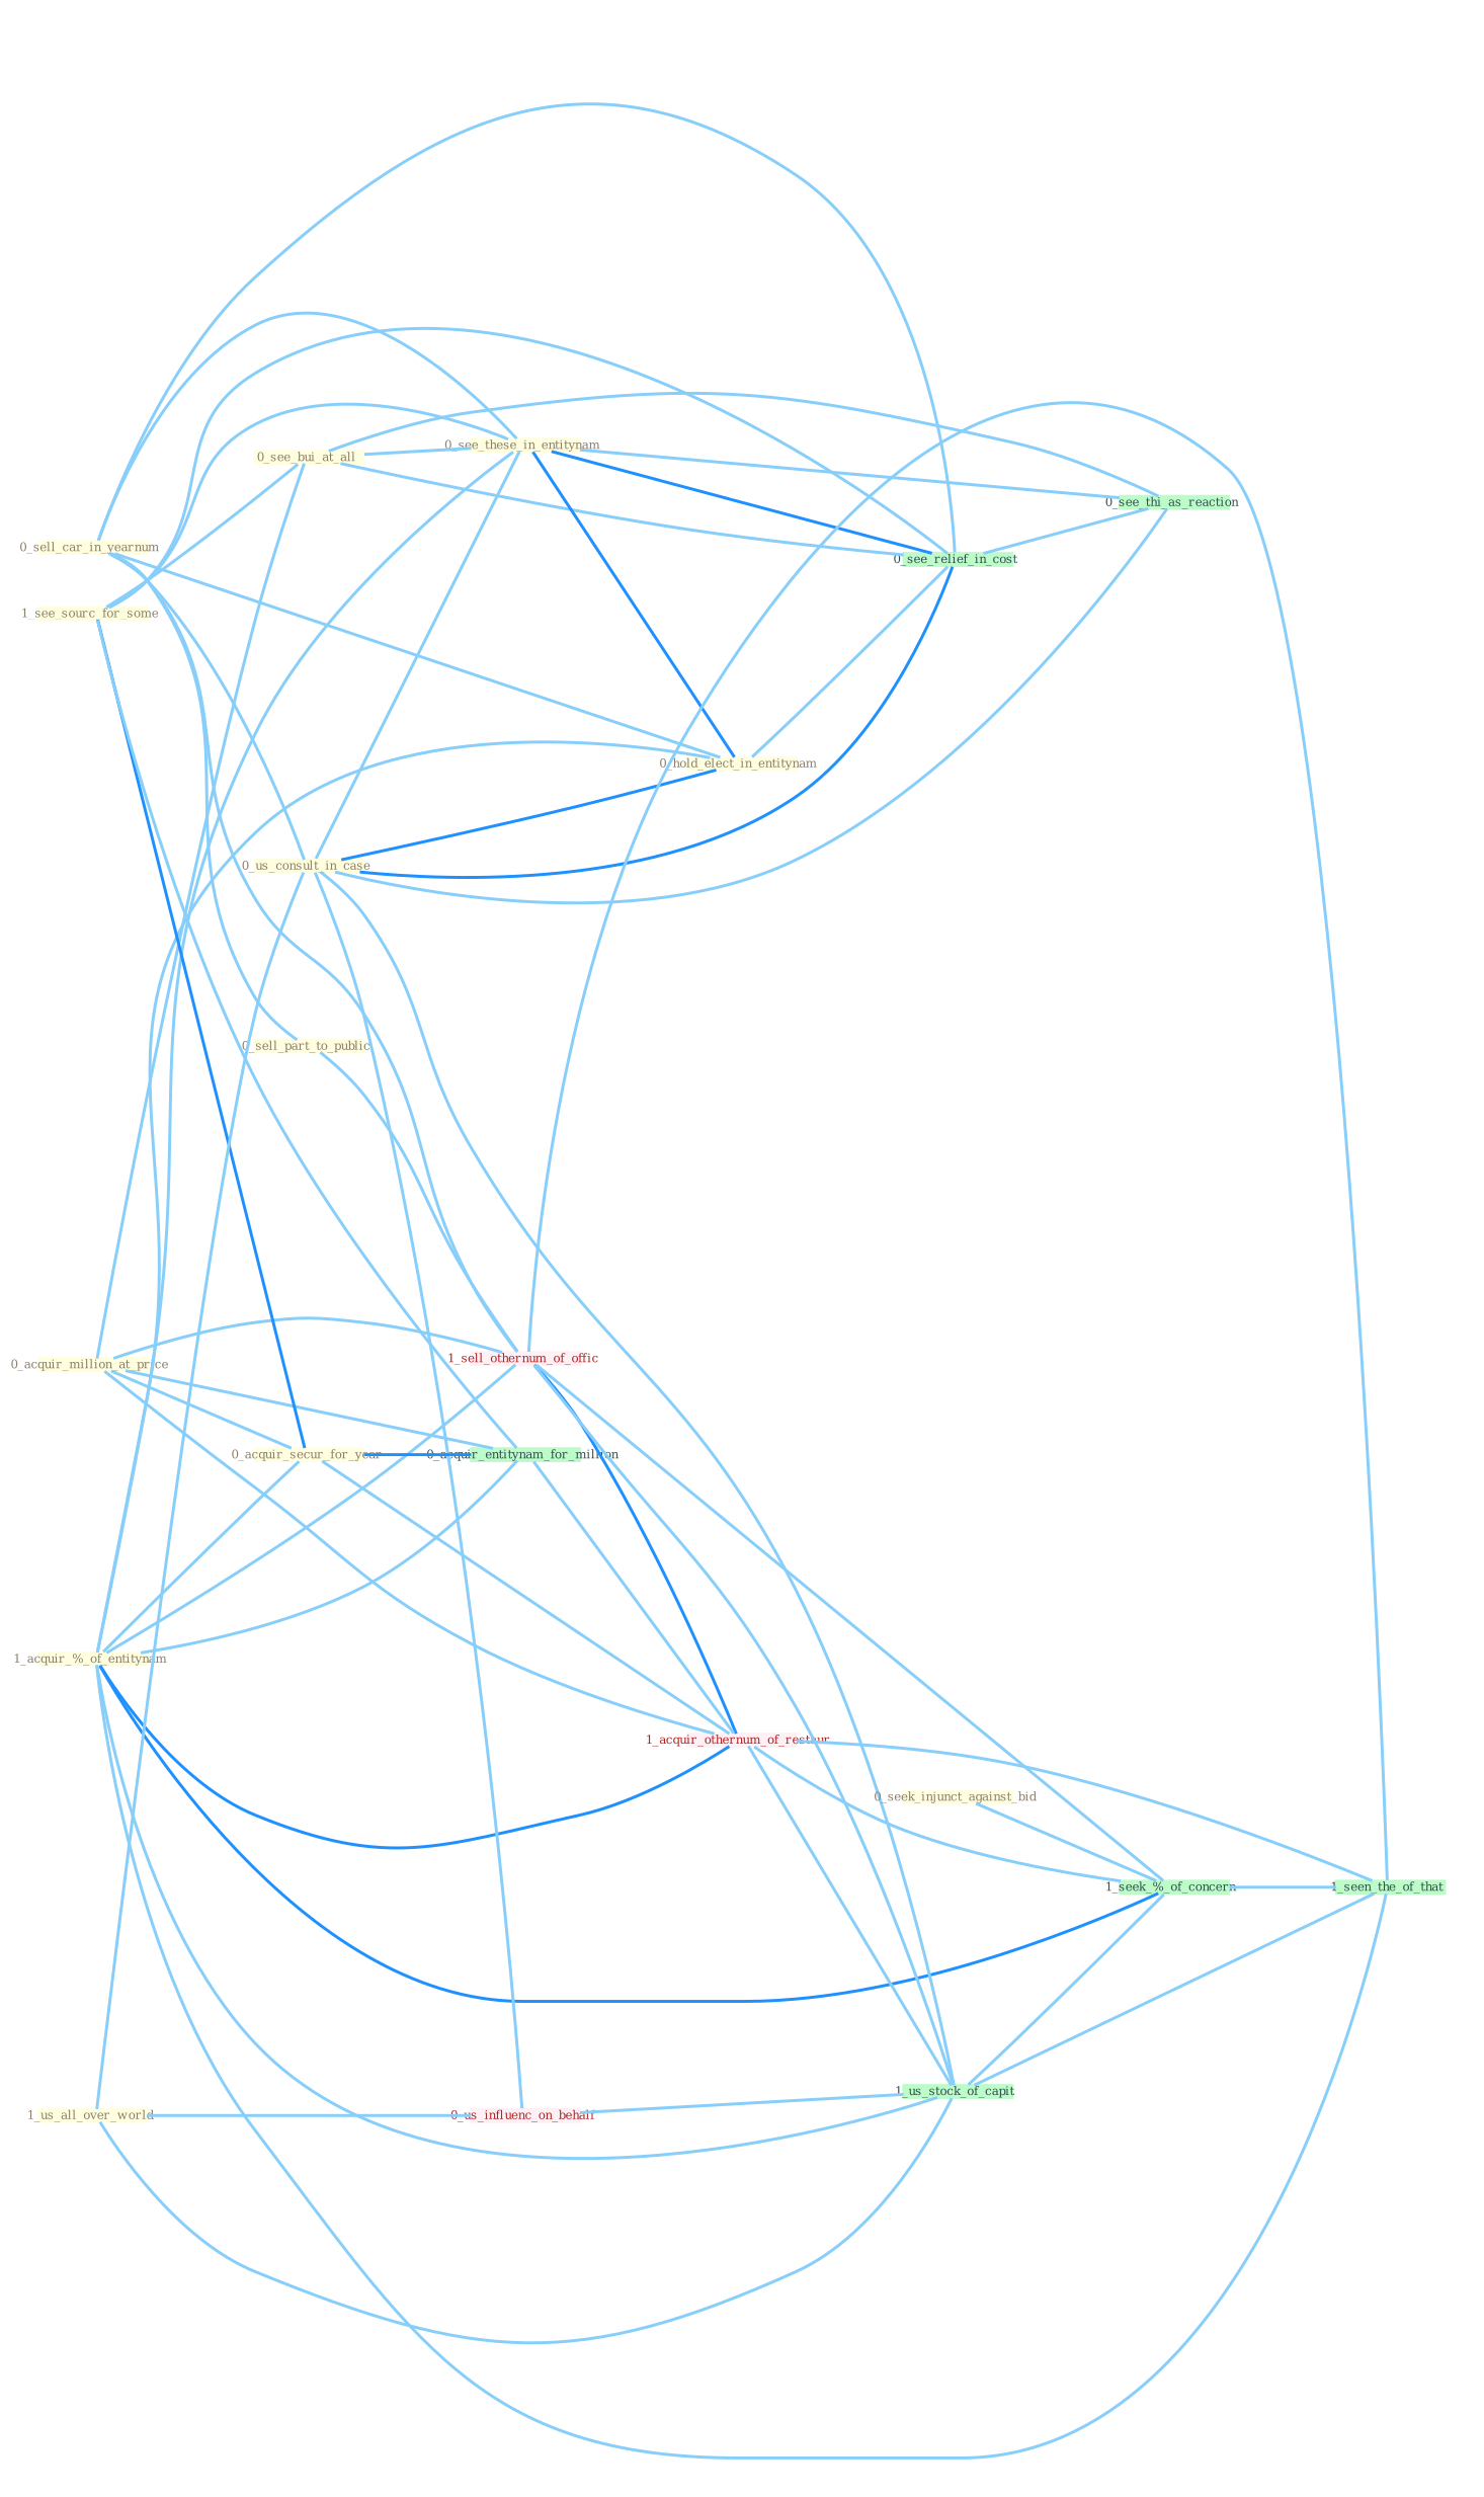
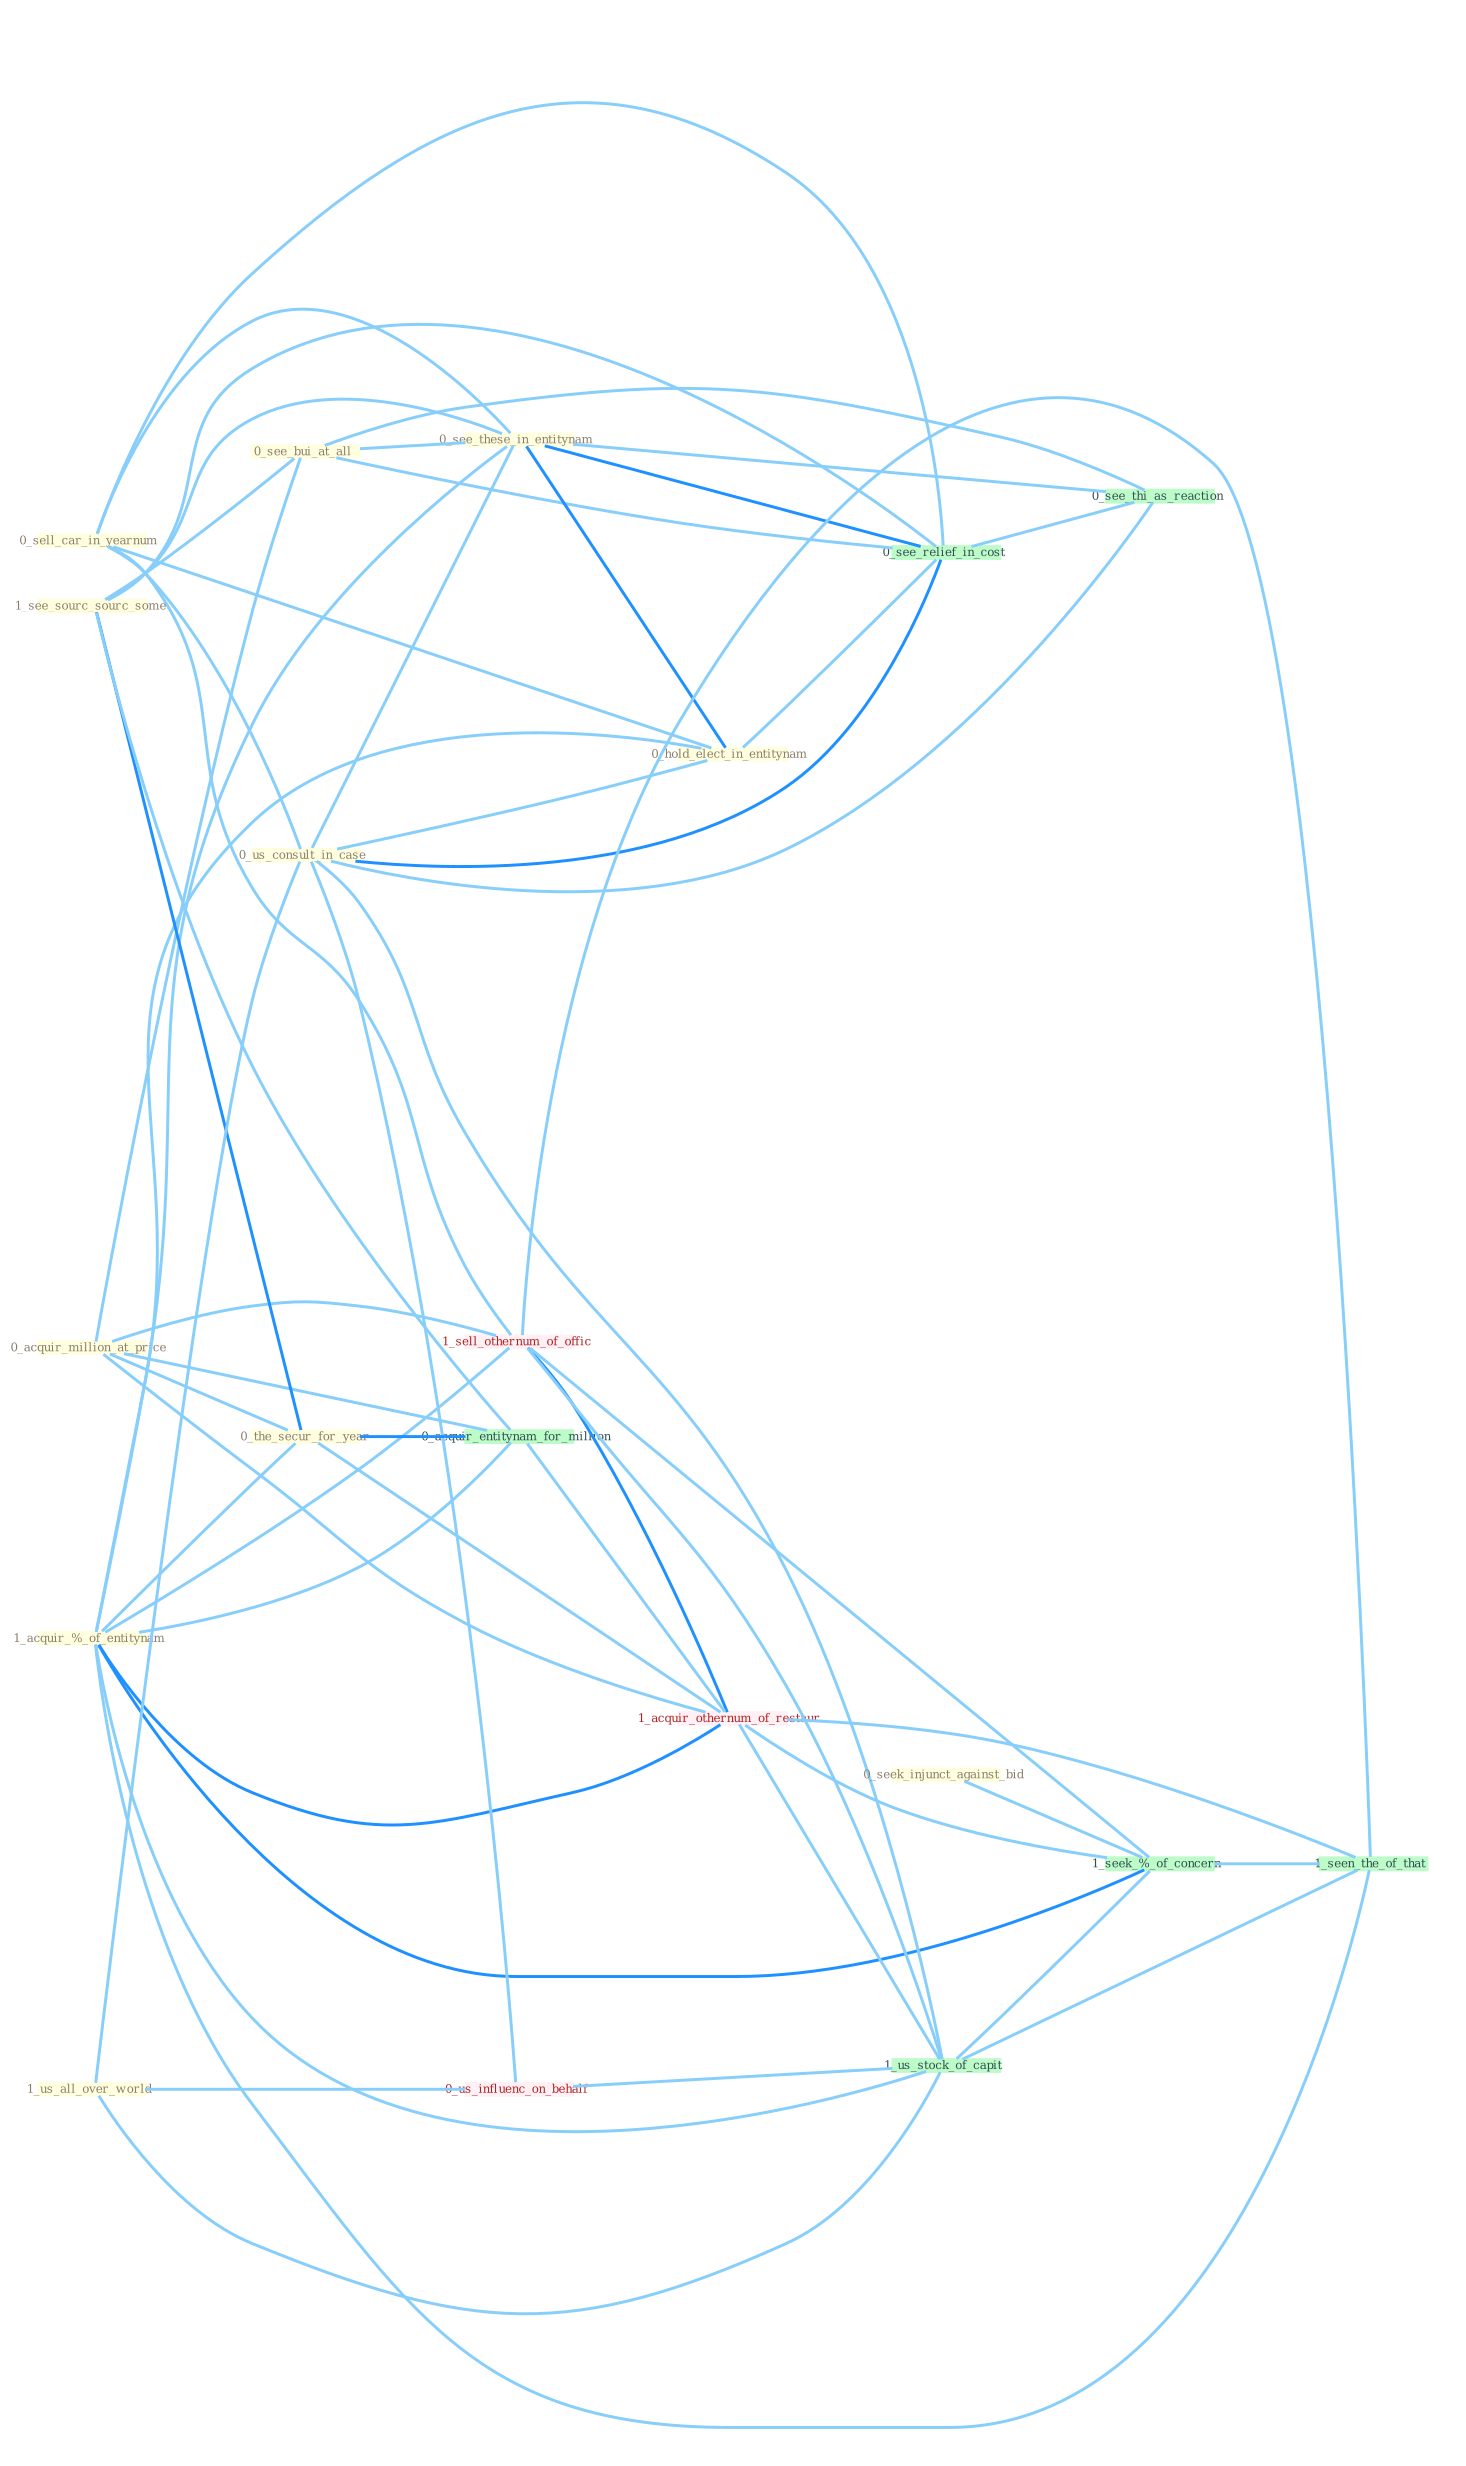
  graph {
    rankdir=LR
    node [color="#ffffe0" fixedsize=true fontcolor="#8b7d6b" fontsize=4 shape=polygon style=filled]
    edge [color="#87cefa" w=1]
    "0_sell_car_in_yearnum " [height=.06 width=.5]
    "0_acquir_million_at_price " [height=.06 width=.5]
    "1_acquir_%_of_entitynam " [height=.06 width=.5]
-   "1_see_sourc_for_some " [height=.06 width=.5]
+   "1_see_sourc_for_some " [height=.06 width=.5 label="1_see_sourc_sourc_some"]
    "1_us_all_over_world " [height=.06 width=.5]
    "0_us_consult_in_case " [height=.06 width=.5]
    "0_see_bui_at_all " [height=.06 width=.5]
-   "0_sell_part_to_public " [height=.06 width=.5]
    "0_see_these_in_entitynam " [height=.06 width=.5]
    "0_hold_elect_in_entitynam " [height=.06 width=.5]
    "0_seek_injunct_against_bid " [height=.06 width=.5]
-   "0_acquir_secur_for_year " [height=.06 width=.5]
+   "0_acquir_secur_for_year " [height=.06 width=.5 label="0_the_secur_for_year"]
    "1_sell_othernum_of_offic " [color="#fff0f5" fontcolor="#b22222" height=.06 width=.5]
    "0_us_influenc_on_behalf " [color="#fff0f5" fontcolor="#b22222" height=.06 width=.5]
    "1_acquir_othernum_of_restaur " [color="#fff0f5" fontcolor="#b22222" height=.06 width=.5]
    "0_see_relief_in_cost " [color="#BDFCC9" fontcolor="#2f4f4f" height=.06 width=.5]
    "0_acquir_entitynam_for_million " [color="#BDFCC9" fontcolor="#2f4f4f" height=.06 width=.5]
    "1_us_stock_of_capit " [color="#BDFCC9" fontcolor="#2f4f4f" height=.06 width=.5]
    "1_seek_%_of_concern " [color="#BDFCC9" fontcolor="#2f4f4f" height=.06 width=.5]
    "1_seen_the_of_that " [color="#BDFCC9" fontcolor="#2f4f4f" height=.06 width=.5]
    "0_see_thi_as_reaction " [color="#BDFCC9" fontcolor="#2f4f4f" height=.06 width=.5]
    subgraph sub_1 {
      "0_sell_car_in_yearnum "
      "0_acquir_million_at_price "
      "1_acquir_%_of_entitynam "
      "1_see_sourc_for_some "
      "1_us_all_over_world "
      "0_us_consult_in_case "
      "0_see_bui_at_all "
-     "0_sell_part_to_public "
      "0_see_these_in_entitynam "
      "0_hold_elect_in_entitynam "
      "0_seek_injunct_against_bid "
      "0_acquir_secur_for_year "
    }
    subgraph sub_2 {
      "1_sell_othernum_of_offic "
      "0_us_influenc_on_behalf "
      "1_acquir_othernum_of_restaur "
    }
    "0_sell_car_in_yearnum " -- "0_us_consult_in_case "
-   "0_sell_car_in_yearnum " -- "0_sell_part_to_public "
    "0_sell_car_in_yearnum " -- "0_see_these_in_entitynam "
    "0_sell_car_in_yearnum " -- "0_hold_elect_in_entitynam "
    "0_sell_car_in_yearnum " -- "1_sell_othernum_of_offic "
    "0_sell_car_in_yearnum " -- "0_see_relief_in_cost "
    "0_acquir_million_at_price " -- "0_see_bui_at_all "
    "0_acquir_million_at_price " -- "0_acquir_secur_for_year "
    "0_acquir_million_at_price " -- "1_sell_othernum_of_offic "
    "0_acquir_million_at_price " -- "1_acquir_othernum_of_restaur "
    "0_acquir_million_at_price " -- "0_acquir_entitynam_for_million "
    "1_acquir_%_of_entitynam " -- "0_see_these_in_entitynam "
    "1_acquir_%_of_entitynam " -- "0_hold_elect_in_entitynam "
    "1_acquir_%_of_entitynam " -- "0_acquir_secur_for_year "
    "1_acquir_%_of_entitynam " -- "1_sell_othernum_of_offic "
    "1_acquir_%_of_entitynam " -- "1_acquir_othernum_of_restaur " [color="#1e90ff" w=2]
    "1_acquir_%_of_entitynam " -- "0_acquir_entitynam_for_million "
    "1_acquir_%_of_entitynam " -- "1_us_stock_of_capit "
    "1_acquir_%_of_entitynam " -- "1_seek_%_of_concern " [color="#1e90ff" w=2]
    "1_acquir_%_of_entitynam " -- "1_seen_the_of_that "
    "1_see_sourc_for_some " -- "0_see_bui_at_all "
    "1_see_sourc_for_some " -- "0_see_these_in_entitynam "
    "1_see_sourc_for_some " -- "0_acquir_secur_for_year " [color="#1e90ff"]
    "1_see_sourc_for_some " -- "0_see_relief_in_cost "
    "1_see_sourc_for_some " -- "0_acquir_entitynam_for_million "
    "1_us_all_over_world " -- "0_us_consult_in_case "
    "1_us_all_over_world " -- "0_us_influenc_on_behalf "
    "1_us_all_over_world " -- "1_us_stock_of_capit "
    "0_us_consult_in_case " -- "0_see_these_in_entitynam "
-   "0_us_consult_in_case " -- "0_hold_elect_in_entitynam " [color="#1e90ff"]
+   "0_us_consult_in_case " -- "0_hold_elect_in_entitynam "
    "0_us_consult_in_case " -- "0_us_influenc_on_behalf "
    "0_us_consult_in_case " -- "0_see_relief_in_cost " [color="#1e90ff"]
    "0_us_consult_in_case " -- "1_us_stock_of_capit "
    "0_us_consult_in_case " -- "0_see_thi_as_reaction "
    "0_see_bui_at_all " -- "0_see_these_in_entitynam "
    "0_see_bui_at_all " -- "0_see_relief_in_cost "
    "0_see_bui_at_all " -- "0_see_thi_as_reaction "
-   "0_sell_part_to_public " -- "1_sell_othernum_of_offic "
    "0_see_these_in_entitynam " -- "0_hold_elect_in_entitynam " [color="#1e90ff" w=2]
    "0_see_these_in_entitynam " -- "0_see_relief_in_cost " [color="#1e90ff" w=2]
    "0_see_these_in_entitynam " -- "0_see_thi_as_reaction "
    "0_hold_elect_in_entitynam " -- "0_see_relief_in_cost "
    "0_seek_injunct_against_bid " -- "1_seek_%_of_concern "
    "0_acquir_secur_for_year " -- "1_acquir_othernum_of_restaur "
    "0_acquir_secur_for_year " -- "0_acquir_entitynam_for_million " [color="#1e90ff" w=2]
    "1_sell_othernum_of_offic " -- "1_acquir_othernum_of_restaur " [color="#1e90ff" w=2]
    "1_sell_othernum_of_offic " -- "1_us_stock_of_capit "
    "1_sell_othernum_of_offic " -- "1_seek_%_of_concern "
    "1_sell_othernum_of_offic " -- "1_seen_the_of_that "
    "0_us_influenc_on_behalf " -- "1_us_stock_of_capit "
    "1_acquir_othernum_of_restaur " -- "1_us_stock_of_capit "
    "1_acquir_othernum_of_restaur " -- "1_seek_%_of_concern "
    "1_acquir_othernum_of_restaur " -- "1_seen_the_of_that "
    "0_see_relief_in_cost " -- "0_see_thi_as_reaction "
    "0_acquir_entitynam_for_million " -- "1_acquir_othernum_of_restaur "
    "1_us_stock_of_capit " -- "1_seek_%_of_concern "
    "1_us_stock_of_capit " -- "1_seen_the_of_that "
    "1_seek_%_of_concern " -- "1_seen_the_of_that "
  }
